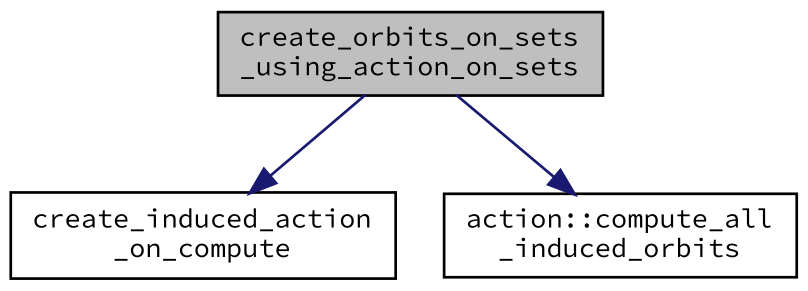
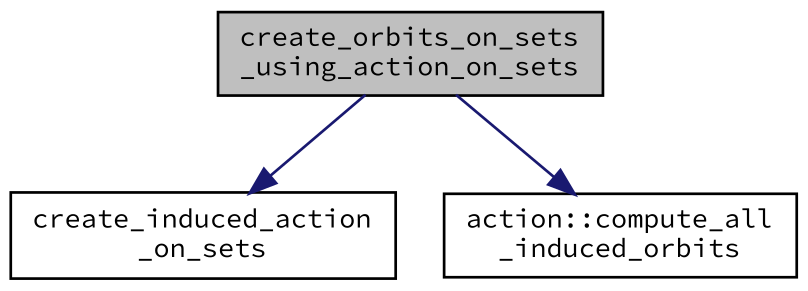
  digraph {
    fontname="Source Code Pro"
    rankdir=TB
    node [color=black fillcolor=white fontname="Source Code Pro" fontsize=10 shape=record style=filled]
    edge [color=midnightblue fontname="Source Code Pro" fontsize=10 labelfontname=Helvetica labelfontsize=10 style=solid]
    n1 [fillcolor=grey75 fontcolor=black height=0.2 label="create_orbits_on_sets\l_using_action_on_sets" width=0.4]
-   n2 [height=0.2 label="create_induced_action\l_on_compute" width=0.4]
+   n2 [height=0.2 label="create_induced_action\l_on_sets" width=0.4]
    n3 [height=0.2 label="action::compute_all\l_induced_orbits" width=0.4]
    n1 -> n2
    n1 -> n3
  }
